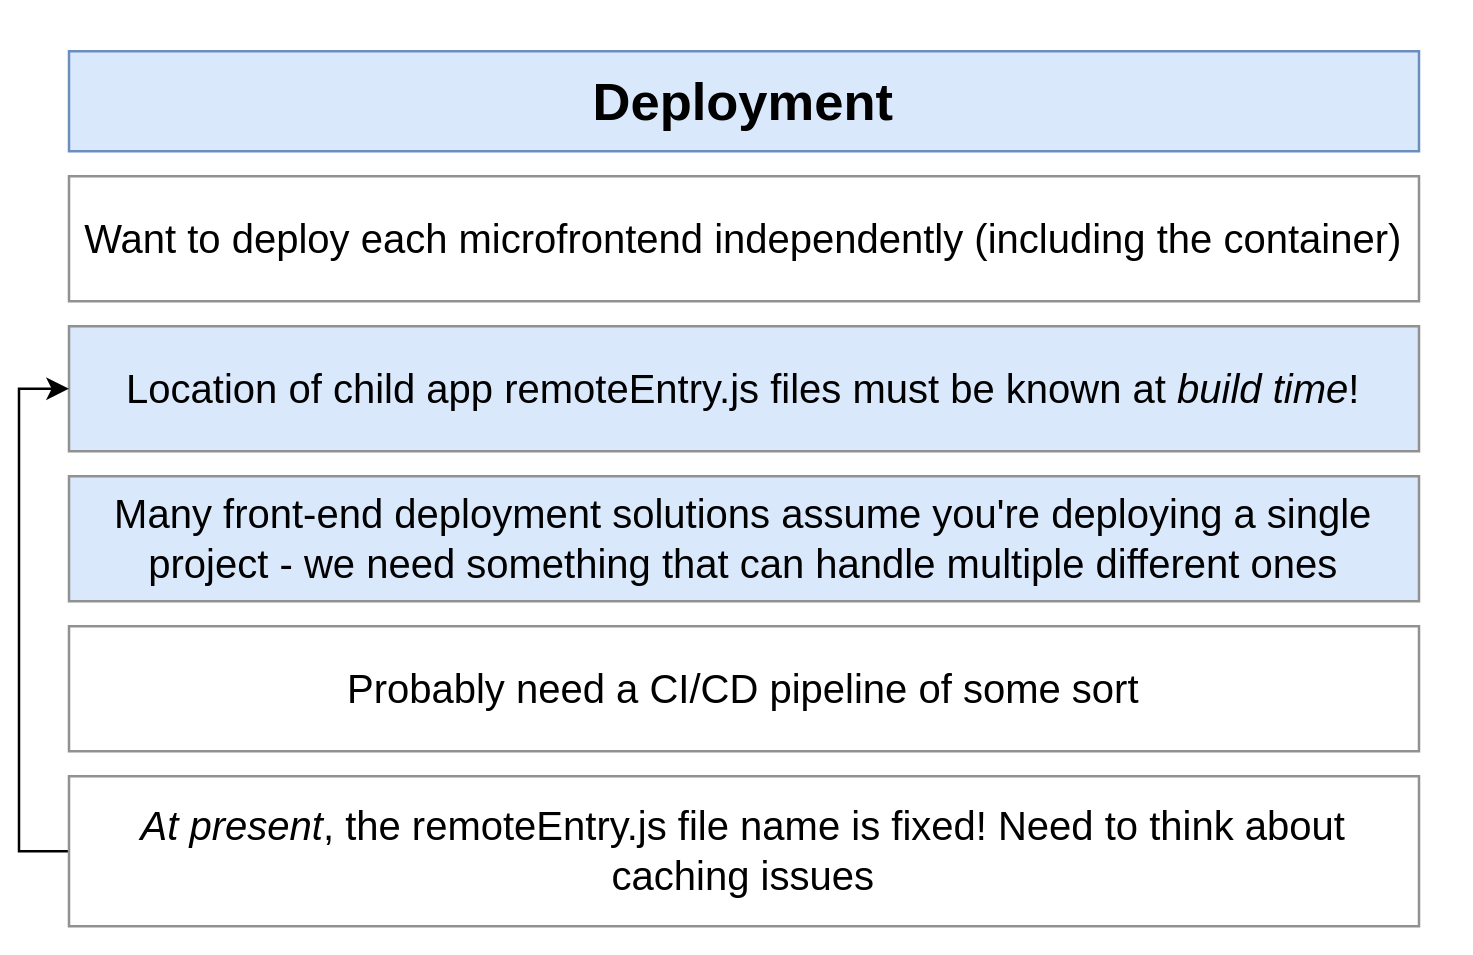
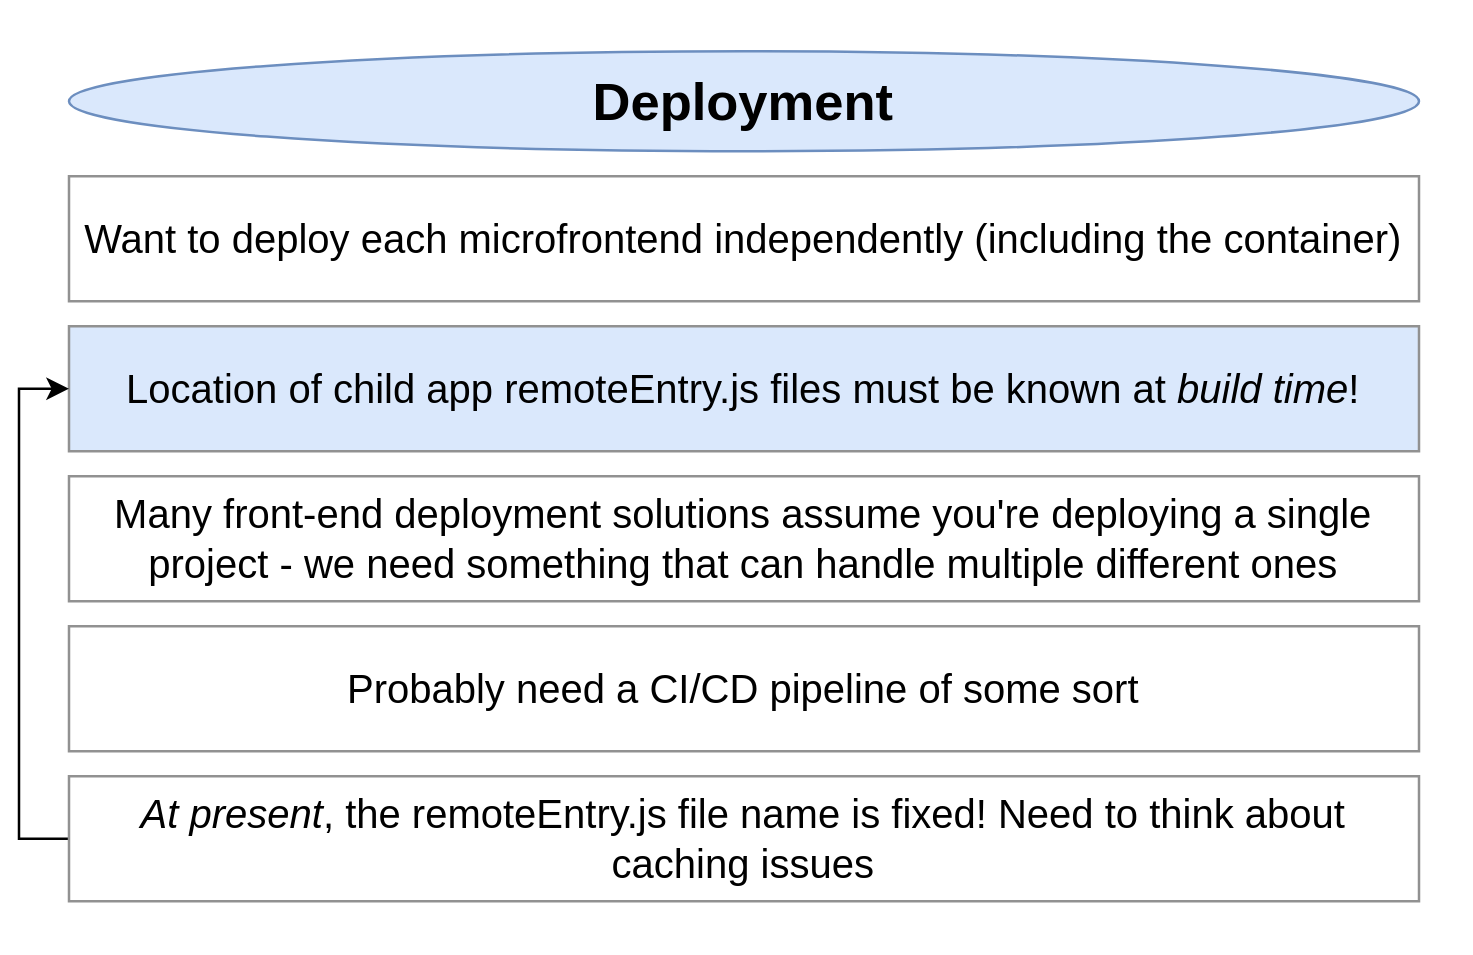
  <mxCell id="0" />
  <mxCell id="1" parent="0" />
- <mxCell id="2" value="Deployment" style="rounded=0;whiteSpace=wrap;html=1;fillColor=#dae8fc;strokeColor=#6c8ebf;fontStyle=1;fontSize=21;" vertex="1" parent="1"><mxGeometry x="20" y="20" width="540" height="40" as="geometry" /></mxCell>
+ <mxCell id="2" value="Deployment" style="ellipse;whiteSpace=wrap;html=1;fillColor=#dae8fc;strokeColor=#6c8ebf;fontStyle=1;fontSize=21;" vertex="1" parent="1"><mxGeometry x="20" y="20" width="540" height="40" as="geometry" /></mxCell>
  <mxCell id="3" value="Want to deploy each microfrontend independently (including the container)" style="rounded=0;whiteSpace=wrap;html=1;fontSize=16;strokeColor=#919191;" vertex="1" parent="1"><mxGeometry x="20" y="70" width="540" height="50" as="geometry" /></mxCell>
  <mxCell id="4" value="Location of child app remoteEntry.js files must be known at &lt;i&gt;build time&lt;/i&gt;!" style="rounded=0;whiteSpace=wrap;html=1;fontSize=16;strokeColor=#919191;fillColor=#dae8fc;" vertex="1" parent="1"><mxGeometry x="20" y="130" width="540" height="50" as="geometry" /></mxCell>
- <mxCell id="5" value="Many front-end deployment solutions assume you're deploying a single project - we need something that can handle multiple different ones" style="rounded=0;whiteSpace=wrap;html=1;fontSize=16;strokeColor=#919191;fillColor=#dae8fc;" vertex="1" parent="1"><mxGeometry x="20" y="190" width="540" height="50" as="geometry" /></mxCell>
+ <mxCell id="5" value="Many front-end deployment solutions assume you're deploying a single project - we need something that can handle multiple different ones" style="rounded=0;whiteSpace=wrap;html=1;fontSize=16;strokeColor=#919191;" vertex="1" parent="1"><mxGeometry x="20" y="190" width="540" height="50" as="geometry" /></mxCell>
  <mxCell id="6" style="edgeStyle=orthogonalEdgeStyle;rounded=0;orthogonalLoop=1;jettySize=auto;html=1;exitX=0;exitY=0.5;exitDx=0;exitDy=0;entryX=0;entryY=0.5;entryDx=0;entryDy=0;fontSize=20;" edge="1" parent="1" source="7" target="4"><mxGeometry relative="1" as="geometry" /></mxCell>
- <mxCell id="7" value="&lt;i&gt;At present&lt;/i&gt;, the remoteEntry.js file name is fixed! Need to think about caching issues" style="rounded=0;whiteSpace=wrap;html=1;fontSize=16;strokeColor=#919191;" vertex="1" parent="1"><mxGeometry x="20" y="310" width="540" height="60" as="geometry" /></mxCell>
+ <mxCell id="7" value="&lt;i&gt;At present&lt;/i&gt;, the remoteEntry.js file name is fixed! Need to think about caching issues" style="rounded=0;whiteSpace=wrap;html=1;fontSize=16;strokeColor=#919191;" vertex="1" parent="1"><mxGeometry x="20" y="310" width="540" height="50" as="geometry" /></mxCell>
  <mxCell id="8" value="Probably need a CI/CD pipeline of some sort" style="rounded=0;whiteSpace=wrap;html=1;fontSize=16;strokeColor=#919191;" vertex="1" parent="1"><mxGeometry x="20" y="250" width="540" height="50" as="geometry" /></mxCell>
